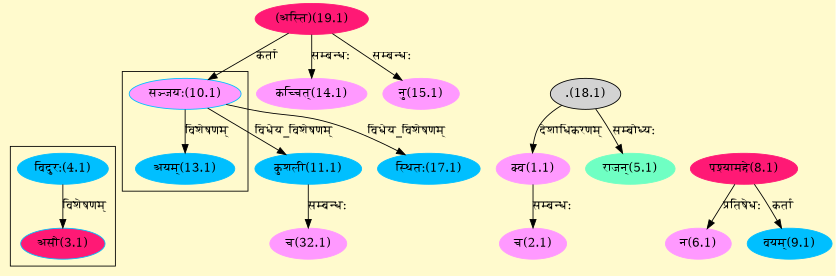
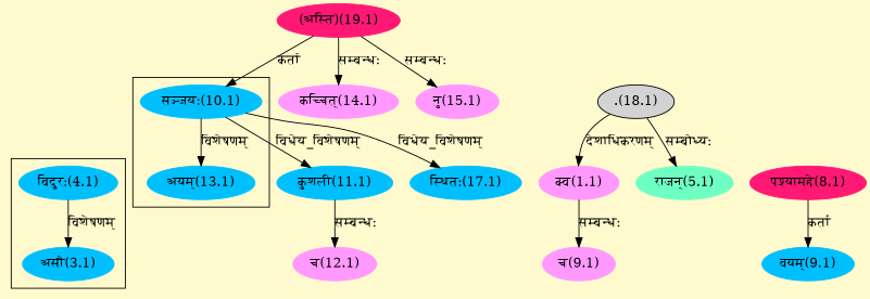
  digraph {
    bgcolor=lemonchiffon1
    compound=true
    rankdir=BT
    node [color="#00BFFF" style=filled]
    edge [dir=back]
-   n1 [label="असौ(3.1)" fillcolor="#FF1975"]
+   n1 [label="असौ(3.1)"]
    n2 [label="विदुरः(4.1)"]
    n3 [label="अयम्(13.1)"]
-   n4 [label="सञ्जयः(10.1)" fillcolor="#FF99FF"]
+   n4 [label="सञ्जयः(10.1)"]
    n5 [color="#FF1975" label="(अस्ति)(19.1)"]
    n6 [label=".(18.1)" color=""]
    n7 [color="#FF99FF" label="क्व(1.1)"]
-   n8 [color="#FF99FF" label="च(2.1)"]
+   n8 [color="#FF99FF" label="च(9.1)"]
    n9 [color="#6FFFC3" label="राजन्(5.1)"]
-   n10 [color="#FF99FF" label="न(6.1)"]
    n11 [color="#FF1975" label="पश्यामहे(8.1)"]
    n12 [label="वयम्(9.1)"]
    n13 [label="कुशली(11.1)"]
-   n14 [color="#FF99FF" label="च(32.1)"]
+   n14 [color="#FF99FF" label="च(12.1)"]
    n15 [color="#FF99FF" label="कच्चित्(14.1)"]
    n16 [color="#FF99FF" label="नु(15.1)"]
    n17 [label="स्थितः(17.1)"]
    subgraph cluster_1 {
      n1
      n2
    }
    subgraph cluster_2 {
      n3
      n4
    }
    n1 -> n2 [label="विशेषणम्"]
    n3 -> n4 [label="विशेषणम्"]
    n4 -> n5 [label="कर्ता"]
    n7 -> n6 [label="देशाधिकरणम्"]
    n8 -> n7 [label="सम्बन्धः"]
    n9 -> n6 [label="सम्बोध्यः"]
-   n10 -> n11 [label="प्रतिषेधः"]
    n12 -> n11 [label="कर्ता"]
    n13 -> n4 [label="विधेय_विशेषणम्"]
    n14 -> n13 [label="सम्बन्धः"]
    n15 -> n5 [label="सम्बन्धः"]
    n16 -> n5 [label="सम्बन्धः"]
    n17 -> n4 [label="विधेय_विशेषणम्"]
  }
